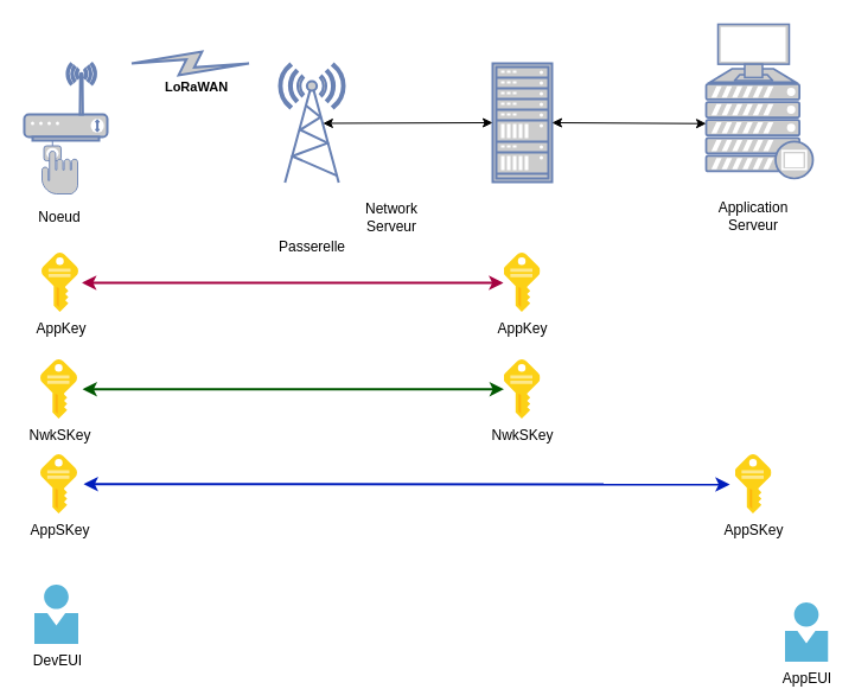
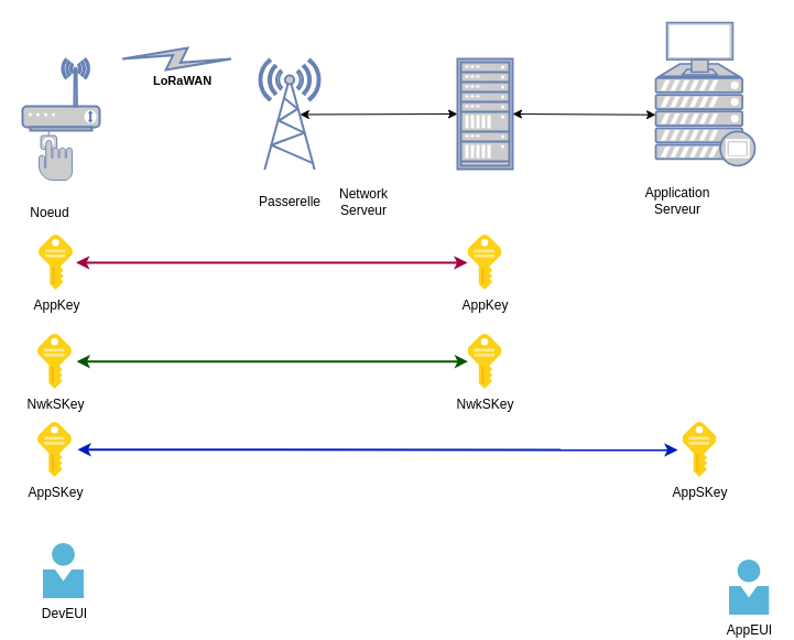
  <mxCell id="0" />
  <mxCell id="1" parent="0" />
  <mxCell id="2" value="" style="fontColor=#0066CC;verticalAlign=top;verticalLabelPosition=bottom;labelPosition=center;align=center;html=1;outlineConnect=0;fillColor=#CCCCCC;strokeColor=#6881B3;gradientColor=none;gradientDirection=north;strokeWidth=2;shape=mxgraph.networks.wireless_modem;" parent="1" vertex="1"><mxGeometry x="20" y="53" width="70" height="65" as="geometry" /></mxCell>
  <mxCell id="3" value="" style="fontColor=#0066CC;verticalAlign=top;verticalLabelPosition=bottom;labelPosition=center;align=center;html=1;outlineConnect=0;fillColor=#CCCCCC;strokeColor=#6881B3;gradientColor=none;gradientDirection=north;strokeWidth=2;shape=mxgraph.networks.radio_tower;" parent="1" vertex="1"><mxGeometry x="235" y="53.5" width="55" height="100" as="geometry" /></mxCell>
  <mxCell id="4" value="" style="fontColor=#0066CC;verticalAlign=top;verticalLabelPosition=bottom;labelPosition=center;align=center;html=1;outlineConnect=0;fillColor=#CCCCCC;strokeColor=#6881B3;gradientColor=none;gradientDirection=north;strokeWidth=2;shape=mxgraph.networks.rack;" parent="1" vertex="1"><mxGeometry x="415" y="53" width="50" height="100" as="geometry" /></mxCell>
  <mxCell id="5" value="" style="fontColor=#0066CC;verticalAlign=top;verticalLabelPosition=bottom;labelPosition=center;align=center;html=1;outlineConnect=0;fillColor=#CCCCCC;strokeColor=#6881B3;gradientColor=none;gradientDirection=north;strokeWidth=2;shape=mxgraph.networks.proxy_server;" parent="1" vertex="1"><mxGeometry x="595" y="57.5" width="90" height="92.5" as="geometry" /></mxCell>
  <mxCell id="6" value="" style="fontColor=#0066CC;verticalAlign=top;verticalLabelPosition=bottom;labelPosition=center;align=center;html=1;outlineConnect=0;fillColor=#CCCCCC;strokeColor=#6881B3;gradientColor=none;gradientDirection=north;strokeWidth=2;shape=mxgraph.networks.monitor;" parent="1" vertex="1"><mxGeometry x="605" y="20" width="60" height="47.5" as="geometry" /></mxCell>
  <mxCell id="7" value="LoRaWAN" style="html=1;outlineConnect=0;fillColor=#CCCCCC;strokeColor=#6881B3;gradientColor=none;gradientDirection=north;strokeWidth=2;shape=mxgraph.networks.comm_link_edge;html=1;fontStyle=1" parent="1" edge="1"><mxGeometry x="0.091" y="-20" width="100" height="100" relative="1" as="geometry"><mxPoint x="105" y="53" as="sourcePoint" /><mxPoint x="215" y="53" as="targetPoint" /><mxPoint as="offset" /></mxGeometry></mxCell>
  <mxCell id="8" value="" style="fontColor=#0066CC;verticalAlign=top;verticalLabelPosition=bottom;labelPosition=center;align=center;html=1;outlineConnect=0;fillColor=#CCCCCC;strokeColor=#6881B3;gradientColor=none;gradientDirection=north;strokeWidth=2;shape=mxgraph.networks.biometric_reader;" parent="1" vertex="1"><mxGeometry x="35" y="118" width="30" height="45" as="geometry" /></mxCell>
- <mxCell id="9" value="Passerelle" style="text;html=1;strokeColor=none;fillColor=none;align=center;verticalAlign=middle;whiteSpace=wrap;rounded=0;" parent="1" vertex="1"><mxGeometry x="227.5" y="198" width="70" height="20" as="geometry" /></mxCell>
- <mxCell id="10" value="Noeud" style="text;html=1;strokeColor=none;fillColor=none;align=center;verticalAlign=middle;whiteSpace=wrap;rounded=0;" parent="1" vertex="1"><mxGeometry x="30" y="173" width="40" height="20" as="geometry" /></mxCell>
+ <mxCell id="9" value="Passerelle" style="text;html=1;strokeColor=none;fillColor=none;align=center;verticalAlign=middle;whiteSpace=wrap;rounded=0;" parent="1" vertex="1"><mxGeometry x="227.5" y="173" width="70" height="20" as="geometry" /></mxCell>
+ <mxCell id="10" value="Noeud" style="text;html=1;strokeColor=none;fillColor=none;align=center;verticalAlign=middle;whiteSpace=wrap;rounded=0;" parent="1" vertex="1"><mxGeometry x="25" y="183" width="40" height="20" as="geometry" /></mxCell>
  <mxCell id="11" value="Network Serveur" style="text;html=1;strokeColor=none;fillColor=none;align=center;verticalAlign=middle;whiteSpace=wrap;rounded=0;" parent="1" vertex="1"><mxGeometry x="310" y="173" width="40" height="20" as="geometry" /></mxCell>
- <mxCell id="12" value="Application Serveur" style="text;html=1;strokeColor=none;fillColor=none;align=center;verticalAlign=middle;whiteSpace=wrap;rounded=0;" parent="1" vertex="1"><mxGeometry x="615" y="172" width="40" height="20" as="geometry" /></mxCell>
+ <mxCell id="12" value="Application Serveur" style="text;html=1;strokeColor=none;fillColor=none;align=center;verticalAlign=middle;whiteSpace=wrap;rounded=0;" parent="1" vertex="1"><mxGeometry x="595" y="172" width="40" height="20" as="geometry" /></mxCell>
  <mxCell id="13" value="" style="endArrow=classic;startArrow=classic;html=1;entryX=0;entryY=0.5;entryDx=0;entryDy=0;entryPerimeter=0;exitX=0.67;exitY=0.5;exitDx=0;exitDy=0;exitPerimeter=0;" parent="1" source="3" target="4" edge="1"><mxGeometry width="50" height="50" relative="1" as="geometry"><mxPoint x="315" y="153" as="sourcePoint" /><mxPoint x="365" y="103" as="targetPoint" /></mxGeometry></mxCell>
  <mxCell id="14" value="" style="endArrow=classic;startArrow=classic;html=1;entryX=1;entryY=0.5;entryDx=0;entryDy=0;entryPerimeter=0;exitX=0;exitY=0.5;exitDx=0;exitDy=0;exitPerimeter=0;" parent="1" source="5" target="4" edge="1"><mxGeometry width="50" height="50" relative="1" as="geometry"><mxPoint x="475" y="383" as="sourcePoint" /><mxPoint x="525" y="333" as="targetPoint" /></mxGeometry></mxCell>
  <mxCell id="15" value="AppKey" style="aspect=fixed;html=1;points=[];align=center;image;fontSize=12;image=img/lib/mscae/Key.svg;" vertex="1" parent="1"><mxGeometry x="35" y="213" width="31" height="50" as="geometry" /></mxCell>
  <mxCell id="16" value="AppKey" style="aspect=fixed;html=1;points=[];align=center;image;fontSize=12;image=img/lib/mscae/Key.svg;imageBackground=none;" vertex="1" parent="1"><mxGeometry x="424.5" y="213" width="31" height="50" as="geometry" /></mxCell>
  <mxCell id="17" value="NwkSKey" style="aspect=fixed;html=1;points=[];align=center;image;fontSize=12;image=img/lib/mscae/Key.svg;" vertex="1" parent="1"><mxGeometry x="34" y="303" width="31" height="50" as="geometry" /></mxCell>
  <mxCell id="18" value="NwkSKey" style="aspect=fixed;html=1;points=[];align=center;image;fontSize=12;image=img/lib/mscae/Key.svg;" vertex="1" parent="1"><mxGeometry x="424.5" y="303" width="31" height="50" as="geometry" /></mxCell>
  <mxCell id="19" value="AppSKey" style="aspect=fixed;html=1;points=[];align=center;image;fontSize=12;image=img/lib/mscae/Key.svg;" vertex="1" parent="1"><mxGeometry x="34" y="383" width="31" height="50" as="geometry" /></mxCell>
  <mxCell id="20" value="AppSKey" style="aspect=fixed;html=1;points=[];align=center;image;fontSize=12;image=img/lib/mscae/Key.svg;" vertex="1" parent="1"><mxGeometry x="619.5" y="383" width="31" height="50" as="geometry" /></mxCell>
- <mxCell id="21" value="DevEUI" style="aspect=fixed;html=1;points=[];align=center;image;fontSize=12;image=img/lib/mscae/Person.svg;" vertex="1" parent="1"><mxGeometry x="29" y="493" width="37" height="50" as="geometry" /></mxCell>
+ <mxCell id="21" value="DevEUI" style="aspect=fixed;html=1;points=[];align=center;image;fontSize=12;image=img/lib/mscae/Person.svg;" vertex="1" parent="1"><mxGeometry x="39" y="493" width="37" height="50" as="geometry" /></mxCell>
  <mxCell id="22" value="AppEUI" style="aspect=fixed;html=1;points=[];align=center;image;fontSize=12;image=img/lib/mscae/Person.svg;" vertex="1" parent="1"><mxGeometry x="661.5" y="508" width="37" height="50" as="geometry" /></mxCell>
  <mxCell id="23" value="" style="endArrow=classic;startArrow=classic;html=1;entryX=-0.016;entryY=0.5;entryDx=0;entryDy=0;entryPerimeter=0;exitX=1.083;exitY=0.5;exitDx=0;exitDy=0;exitPerimeter=0;fillColor=#d80073;strokeColor=#A50040;strokeWidth=2;" edge="1" parent="1" source="15" target="16"><mxGeometry width="50" height="50" relative="1" as="geometry"><mxPoint x="225" y="263" as="sourcePoint" /><mxPoint x="275" y="213" as="targetPoint" /></mxGeometry></mxCell>
  <mxCell id="24" value="" style="endArrow=classic;startArrow=classic;html=1;entryX=-0.016;entryY=0.5;entryDx=0;entryDy=0;entryPerimeter=0;exitX=1.083;exitY=0.5;exitDx=0;exitDy=0;exitPerimeter=0;fillColor=#008a00;strokeColor=#005700;strokeWidth=2;" edge="1" parent="1"><mxGeometry width="50" height="50" relative="1" as="geometry"><mxPoint x="69.073" y="327.71" as="sourcePoint" /><mxPoint x="424.504" y="327.71" as="targetPoint" /></mxGeometry></mxCell>
  <mxCell id="25" value="" style="endArrow=classic;startArrow=classic;html=1;fillColor=#0050ef;strokeColor=#001DBC;strokeWidth=2;" edge="1" parent="1"><mxGeometry width="50" height="50" relative="1" as="geometry"><mxPoint x="70" y="407.71" as="sourcePoint" /><mxPoint x="615" y="408" as="targetPoint" /></mxGeometry></mxCell>
